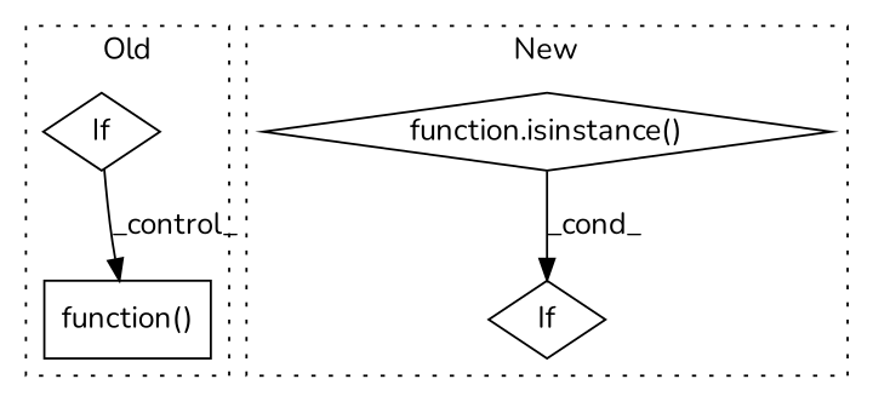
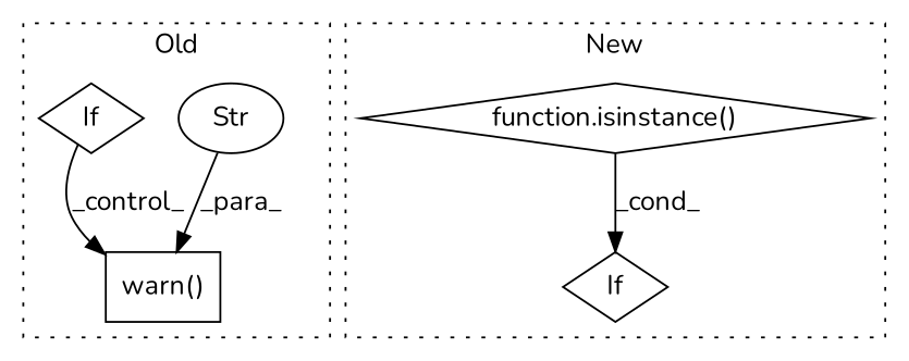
  digraph {
    fontname=Nunito
    node [a=75 fontname=Nunito l=3 shape=diamond]
    edge [fontname=Nunito]
-   n1 [l="14,1" label="function()" s="2606,2682" shape=box]
+   n1 [l="14,1" label="warn()" s="2606,2682" shape=box]
+   n2 [a=66 l=62 label=Str s=2620 shape=ellipse]
    n3 [a=96 label=If s=2565]
    n4 [l="11,1" label="function.isinstance()" s="2178,2208"]
    n5 [a=96 label=If s=2171]
    subgraph cluster_1 {
      label=Old
      style=dotted
      n1
+     n2
      n3
    }
    subgraph cluster_2 {
      label=New
      style=dotted
      n4
      n5
    }
+   n2 -> n1 [label=_para_]
    n3 -> n1 [label=_control_]
    n4 -> n5 [label=_cond_]
  }
